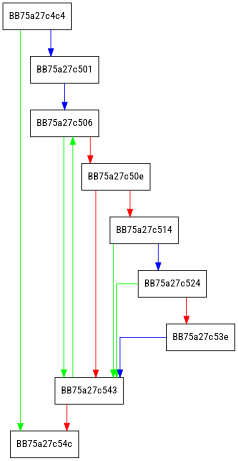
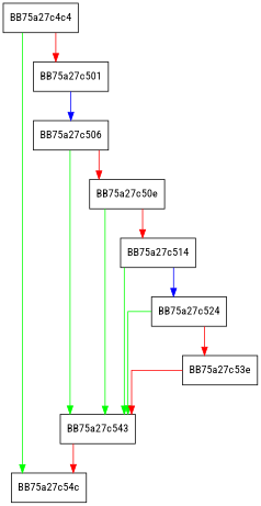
  digraph {
    fontname="Roboto Condensed"
    splines=ortho
    node [fontname="Roboto Condensed" shape=box]
    edge [color=green fontname="Roboto Condensed"]
    BB75a27c4c4
    BB75a27c54c
    BB75a27c501
    BB75a27c506
    BB75a27c543
    BB75a27c50e
    BB75a27c514
    BB75a27c524
    BB75a27c53e
    BB75a27c4c4 -> BB75a27c54c
-   BB75a27c4c4 -> BB75a27c501 [color=blue]
+   BB75a27c4c4 -> BB75a27c501 [color=red]
    BB75a27c501 -> BB75a27c506 [color=blue]
    BB75a27c506 -> BB75a27c543
    BB75a27c506 -> BB75a27c50e [color=red]
    BB75a27c543 -> BB75a27c54c [color=red]
-   BB75a27c543 -> BB75a27c506
-   BB75a27c50e -> BB75a27c543 [color=red]
+   BB75a27c50e -> BB75a27c543
    BB75a27c50e -> BB75a27c514 [color=red]
    BB75a27c514 -> BB75a27c543
    BB75a27c514 -> BB75a27c524 [color=blue]
    BB75a27c524 -> BB75a27c543
    BB75a27c524 -> BB75a27c53e [color=red]
-   BB75a27c53e -> BB75a27c543 [color=blue]
+   BB75a27c53e -> BB75a27c543 [color=red]
  }
